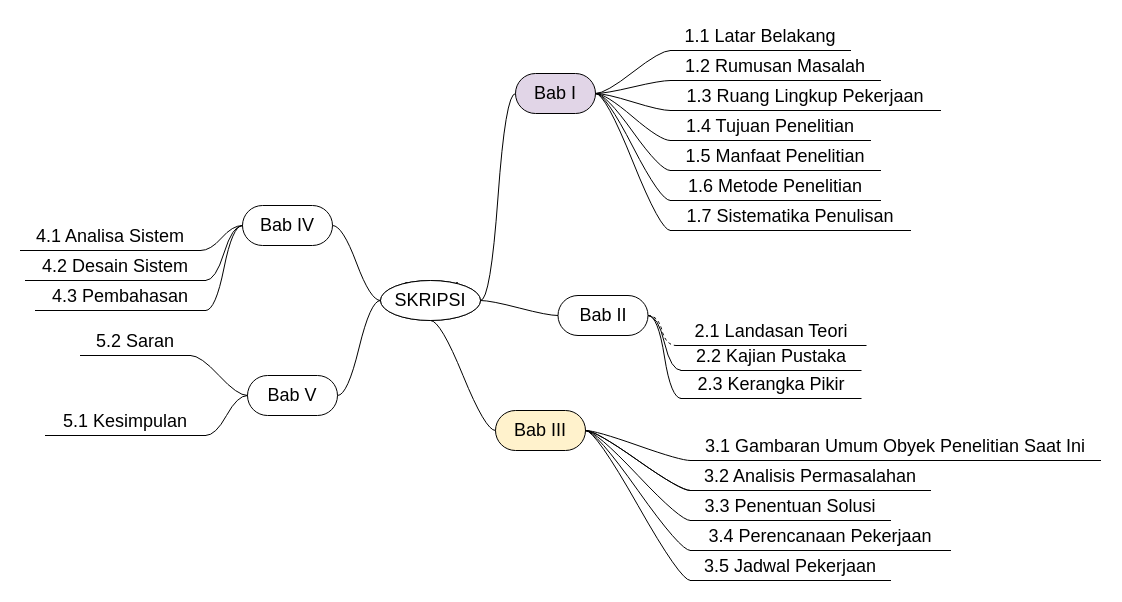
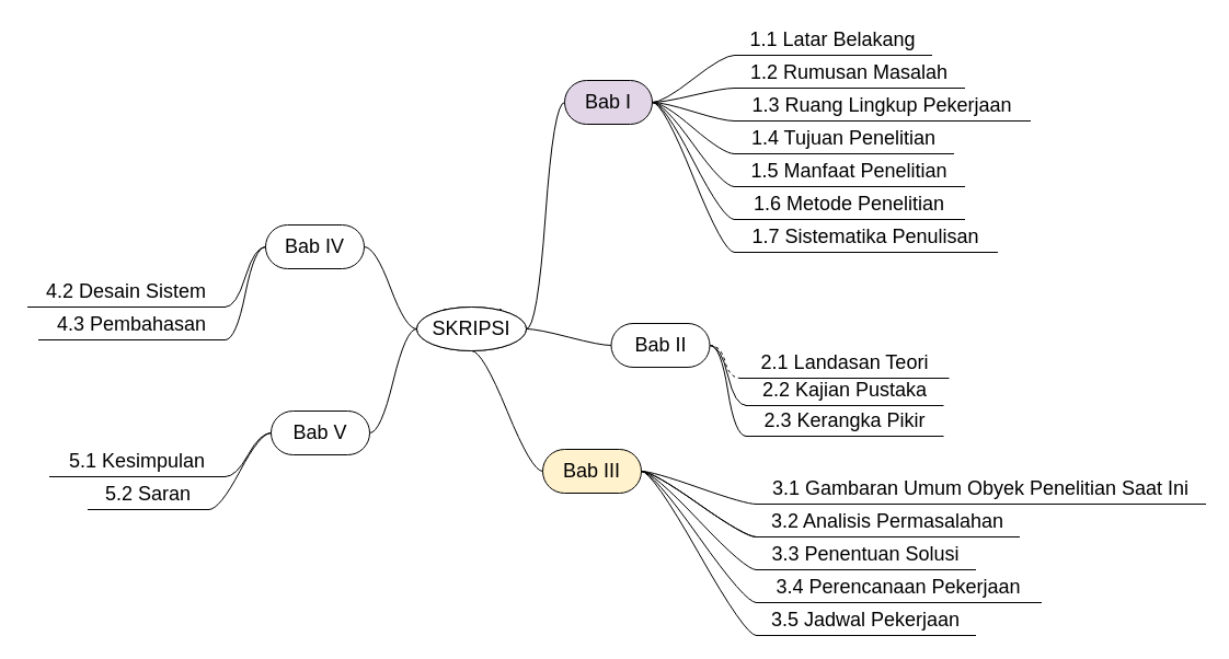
  <mxCell id="0" />
  <mxCell id="1" parent="0" />
  <mxCell id="2" value="Central Idea" style="ellipse;whiteSpace=wrap;html=1;align=center;newEdgeStyle={&quot;edgeStyle&quot;:&quot;entityRelationEdgeStyle&quot;,&quot;startArrow&quot;:&quot;none&quot;,&quot;endArrow&quot;:&quot;none&quot;,&quot;segment&quot;:10,&quot;curved&quot;:1};treeFolding=1;treeMoving=1;fontSize=18;" vertex="1" parent="1"><mxGeometry x="380" y="280" width="100" height="40" as="geometry" /></mxCell>
  <mxCell id="3" value="SKRIPSI" style="ellipse;whiteSpace=wrap;html=1;align=center;newEdgeStyle={&quot;edgeStyle&quot;:&quot;entityRelationEdgeStyle&quot;,&quot;startArrow&quot;:&quot;none&quot;,&quot;endArrow&quot;:&quot;none&quot;,&quot;segment&quot;:10,&quot;curved&quot;:1};treeFolding=1;treeMoving=1;fontSize=18;" vertex="1" parent="1"><mxGeometry x="380" y="280" width="100" height="40" as="geometry" /></mxCell>
  <mxCell id="4" value="Bab I" style="whiteSpace=wrap;html=1;rounded=1;arcSize=50;align=center;verticalAlign=middle;strokeWidth=1;autosize=1;spacing=4;treeFolding=1;treeMoving=1;newEdgeStyle={&quot;edgeStyle&quot;:&quot;entityRelationEdgeStyle&quot;,&quot;startArrow&quot;:&quot;none&quot;,&quot;endArrow&quot;:&quot;none&quot;,&quot;segment&quot;:10,&quot;curved&quot;:1};fontSize=18;fillColor=#e1d5e7;" vertex="1" parent="1"><mxGeometry x="515" y="73" width="80" height="40" as="geometry" /></mxCell>
  <mxCell id="5" value="" style="edgeStyle=entityRelationEdgeStyle;startArrow=none;endArrow=none;segment=10;curved=1;rounded=0;fontSize=18;" edge="1" target="4" parent="1" source="3"><mxGeometry relative="1" as="geometry"><mxPoint x="510" y="160" as="sourcePoint" /></mxGeometry></mxCell>
  <mxCell id="6" value="Bab II" style="whiteSpace=wrap;html=1;rounded=1;arcSize=50;align=center;verticalAlign=middle;strokeWidth=1;autosize=1;spacing=4;treeFolding=1;treeMoving=1;newEdgeStyle={&quot;edgeStyle&quot;:&quot;entityRelationEdgeStyle&quot;,&quot;startArrow&quot;:&quot;none&quot;,&quot;endArrow&quot;:&quot;none&quot;,&quot;segment&quot;:10,&quot;curved&quot;:1};fontSize=18;" vertex="1" parent="1"><mxGeometry x="557.5" y="295" width="90" height="40" as="geometry" /></mxCell>
  <mxCell id="7" value="" style="edgeStyle=entityRelationEdgeStyle;startArrow=none;endArrow=none;segment=10;curved=1;rounded=0;fontSize=18;" edge="1" target="6" parent="1" source="3"><mxGeometry relative="1" as="geometry"><mxPoint x="560" y="290" as="sourcePoint" /></mxGeometry></mxCell>
  <mxCell id="8" value="Bab III" style="whiteSpace=wrap;html=1;rounded=1;arcSize=50;align=center;verticalAlign=middle;strokeWidth=1;autosize=1;spacing=4;treeFolding=1;treeMoving=1;newEdgeStyle={&quot;edgeStyle&quot;:&quot;entityRelationEdgeStyle&quot;,&quot;startArrow&quot;:&quot;none&quot;,&quot;endArrow&quot;:&quot;none&quot;,&quot;segment&quot;:10,&quot;curved&quot;:1};fontSize=18;fillColor=#fff2cc;" vertex="1" parent="1"><mxGeometry x="495" y="410" width="90" height="40" as="geometry" /></mxCell>
  <mxCell id="9" value="" style="edgeStyle=entityRelationEdgeStyle;startArrow=none;endArrow=none;segment=10;curved=1;rounded=0;exitX=0.5;exitY=1;exitDx=0;exitDy=0;fontSize=18;" edge="1" target="8" parent="1" source="3"><mxGeometry relative="1" as="geometry"><mxPoint x="420" y="460" as="sourcePoint" /></mxGeometry></mxCell>
  <mxCell id="10" value="Bab IV" style="whiteSpace=wrap;html=1;rounded=1;arcSize=50;align=center;verticalAlign=middle;strokeWidth=1;autosize=1;spacing=4;treeFolding=1;treeMoving=1;newEdgeStyle={&quot;edgeStyle&quot;:&quot;entityRelationEdgeStyle&quot;,&quot;startArrow&quot;:&quot;none&quot;,&quot;endArrow&quot;:&quot;none&quot;,&quot;segment&quot;:10,&quot;curved&quot;:1};fontSize=18;" vertex="1" parent="1"><mxGeometry x="242" y="205" width="90" height="40" as="geometry" /></mxCell>
  <mxCell id="11" value="" style="edgeStyle=entityRelationEdgeStyle;startArrow=none;endArrow=none;segment=10;curved=1;rounded=0;fontSize=18;" edge="1" target="10" parent="1" source="3"><mxGeometry relative="1" as="geometry"><mxPoint x="160" y="250" as="sourcePoint" /></mxGeometry></mxCell>
  <mxCell id="12" value="Bab V" style="whiteSpace=wrap;html=1;rounded=1;arcSize=50;align=center;verticalAlign=middle;strokeWidth=1;autosize=1;spacing=4;treeFolding=1;treeMoving=1;newEdgeStyle={&quot;edgeStyle&quot;:&quot;entityRelationEdgeStyle&quot;,&quot;startArrow&quot;:&quot;none&quot;,&quot;endArrow&quot;:&quot;none&quot;,&quot;segment&quot;:10,&quot;curved&quot;:1};fontSize=18;" vertex="1" parent="1"><mxGeometry x="247" y="375" width="90" height="40" as="geometry" /></mxCell>
  <mxCell id="13" value="" style="edgeStyle=entityRelationEdgeStyle;startArrow=none;endArrow=none;segment=10;curved=1;rounded=0;fontSize=18;" edge="1" target="12" parent="1" source="3"><mxGeometry relative="1" as="geometry"><mxPoint x="156" y="450" as="sourcePoint" /></mxGeometry></mxCell>
  <mxCell id="14" value="5.1 Kesimpulan" style="whiteSpace=wrap;html=1;shape=partialRectangle;top=0;left=0;bottom=1;right=0;points=[[0,1],[1,1]];fillColor=none;align=center;verticalAlign=bottom;routingCenterY=0.5;snapToPoint=1;recursiveResize=0;autosize=1;treeFolding=1;treeMoving=1;newEdgeStyle={&quot;edgeStyle&quot;:&quot;entityRelationEdgeStyle&quot;,&quot;startArrow&quot;:&quot;none&quot;,&quot;endArrow&quot;:&quot;none&quot;,&quot;segment&quot;:10,&quot;curved&quot;:1};fontSize=18;" vertex="1" parent="1"><mxGeometry x="45" y="405" width="160" height="30" as="geometry" /></mxCell>
  <mxCell id="15" value="" style="edgeStyle=entityRelationEdgeStyle;startArrow=none;endArrow=none;segment=10;curved=1;rounded=0;fontSize=18;" edge="1" target="14" parent="1" source="12"><mxGeometry relative="1" as="geometry"><mxPoint x="140" y="470" as="sourcePoint" /></mxGeometry></mxCell>
- <mxCell id="16" value="5.2 Saran" style="whiteSpace=wrap;html=1;shape=partialRectangle;top=0;left=0;bottom=1;right=0;points=[[0,1],[1,1]];fillColor=none;align=center;verticalAlign=bottom;routingCenterY=0.5;snapToPoint=1;recursiveResize=0;autosize=1;treeFolding=1;treeMoving=1;newEdgeStyle={&quot;edgeStyle&quot;:&quot;entityRelationEdgeStyle&quot;,&quot;startArrow&quot;:&quot;none&quot;,&quot;endArrow&quot;:&quot;none&quot;,&quot;segment&quot;:10,&quot;curved&quot;:1};fontSize=18;" vertex="1" parent="1"><mxGeometry x="80" y="325" width="110" height="30" as="geometry" /></mxCell>
+ <mxCell id="16" value="5.2 Saran" style="whiteSpace=wrap;html=1;shape=partialRectangle;top=0;left=0;bottom=1;right=0;points=[[0,1],[1,1]];fillColor=none;align=center;verticalAlign=bottom;routingCenterY=0.5;snapToPoint=1;recursiveResize=0;autosize=1;treeFolding=1;treeMoving=1;newEdgeStyle={&quot;edgeStyle&quot;:&quot;entityRelationEdgeStyle&quot;,&quot;startArrow&quot;:&quot;none&quot;,&quot;endArrow&quot;:&quot;none&quot;,&quot;segment&quot;:10,&quot;curved&quot;:1};fontSize=18;" vertex="1" parent="1"><mxGeometry x="80" y="435" width="110" height="30" as="geometry" /></mxCell>
  <mxCell id="17" value="" style="edgeStyle=entityRelationEdgeStyle;startArrow=none;endArrow=none;segment=10;curved=1;rounded=0;exitX=0;exitY=0.5;exitDx=0;exitDy=0;fontSize=18;" edge="1" target="16" parent="1" source="12"><mxGeometry relative="1" as="geometry"><mxPoint x="60" y="522" as="sourcePoint" /></mxGeometry></mxCell>
  <mxCell id="18" value="2.1 Landasan Teori" style="whiteSpace=wrap;html=1;shape=partialRectangle;top=0;left=0;bottom=1;right=0;points=[[0,1],[1,1]];fillColor=none;align=center;verticalAlign=bottom;routingCenterY=0.5;snapToPoint=1;recursiveResize=0;autosize=1;treeFolding=1;treeMoving=1;newEdgeStyle={&quot;edgeStyle&quot;:&quot;entityRelationEdgeStyle&quot;,&quot;startArrow&quot;:&quot;none&quot;,&quot;endArrow&quot;:&quot;none&quot;,&quot;segment&quot;:10,&quot;curved&quot;:1};fontSize=18;" vertex="1" parent="1"><mxGeometry x="675.5" y="315" width="190" height="30" as="geometry" /></mxCell>
  <mxCell id="19" value="" style="edgeStyle=entityRelationEdgeStyle;startArrow=none;endArrow=none;segment=10;curved=1;rounded=0;fontSize=18;dashed=1;" edge="1" target="18" parent="1" source="6"><mxGeometry relative="1" as="geometry"><mxPoint x="637.5" y="300" as="sourcePoint" /></mxGeometry></mxCell>
  <mxCell id="20" value="2.2 Kajian Pustaka" style="whiteSpace=wrap;html=1;shape=partialRectangle;top=0;left=0;bottom=1;right=0;points=[[0,1],[1,1]];fillColor=none;align=center;verticalAlign=bottom;routingCenterY=0.5;snapToPoint=1;recursiveResize=0;autosize=1;treeFolding=1;treeMoving=1;newEdgeStyle={&quot;edgeStyle&quot;:&quot;entityRelationEdgeStyle&quot;,&quot;startArrow&quot;:&quot;none&quot;,&quot;endArrow&quot;:&quot;none&quot;,&quot;segment&quot;:10,&quot;curved&quot;:1};fontSize=18;" vertex="1" parent="1"><mxGeometry x="680.5" y="340" width="180" height="30" as="geometry" /></mxCell>
  <mxCell id="21" value="" style="edgeStyle=entityRelationEdgeStyle;startArrow=none;endArrow=none;segment=10;curved=1;rounded=0;fontSize=18;" edge="1" target="20" parent="1" source="6"><mxGeometry relative="1" as="geometry"><mxPoint x="647.5" y="400" as="sourcePoint" /></mxGeometry></mxCell>
  <mxCell id="22" value="2.3 Kerangka Pikir" style="whiteSpace=wrap;html=1;shape=partialRectangle;top=0;left=0;bottom=1;right=0;points=[[0,1],[1,1]];fillColor=none;align=center;verticalAlign=bottom;routingCenterY=0.5;snapToPoint=1;recursiveResize=0;autosize=1;treeFolding=1;treeMoving=1;newEdgeStyle={&quot;edgeStyle&quot;:&quot;entityRelationEdgeStyle&quot;,&quot;startArrow&quot;:&quot;none&quot;,&quot;endArrow&quot;:&quot;none&quot;,&quot;segment&quot;:10,&quot;curved&quot;:1};fontSize=18;" vertex="1" parent="1"><mxGeometry x="680.5" y="368" width="180" height="30" as="geometry" /></mxCell>
  <mxCell id="23" value="" style="edgeStyle=entityRelationEdgeStyle;startArrow=none;endArrow=none;segment=10;curved=1;rounded=0;fontSize=18;" edge="1" target="22" parent="1" source="6"><mxGeometry relative="1" as="geometry"><mxPoint x="647.5" y="443" as="sourcePoint" /></mxGeometry></mxCell>
  <mxCell id="24" value="3.1 Gambaran Umum Obyek Penelitian Saat Ini" style="whiteSpace=wrap;html=1;shape=partialRectangle;top=0;left=0;bottom=1;right=0;points=[[0,1],[1,1]];fillColor=none;align=center;verticalAlign=bottom;routingCenterY=0.5;snapToPoint=1;recursiveResize=0;autosize=1;treeFolding=1;treeMoving=1;newEdgeStyle={&quot;edgeStyle&quot;:&quot;entityRelationEdgeStyle&quot;,&quot;startArrow&quot;:&quot;none&quot;,&quot;endArrow&quot;:&quot;none&quot;,&quot;segment&quot;:10,&quot;curved&quot;:1};fontSize=18;" vertex="1" parent="1"><mxGeometry x="690" y="430" width="410" height="30" as="geometry" /></mxCell>
  <mxCell id="25" value="" style="edgeStyle=entityRelationEdgeStyle;startArrow=none;endArrow=none;segment=10;curved=1;rounded=0;fontSize=18;" edge="1" target="24" parent="1" source="8"><mxGeometry relative="1" as="geometry"><mxPoint x="610" y="430" as="sourcePoint" /></mxGeometry></mxCell>
  <mxCell id="26" value="" style="edgeStyle=entityRelationEdgeStyle;startArrow=none;endArrow=none;segment=10;curved=1;rounded=0;fontSize=18;" edge="1" target="53" parent="1" source="8"><mxGeometry relative="1" as="geometry"><mxPoint x="573" y="520" as="sourcePoint" /></mxGeometry></mxCell>
  <mxCell id="27" value="3.3 Penentuan Solusi" style="whiteSpace=wrap;html=1;shape=partialRectangle;top=0;left=0;bottom=1;right=0;points=[[0,1],[1,1]];fillColor=none;align=center;verticalAlign=bottom;routingCenterY=0.5;snapToPoint=1;recursiveResize=0;autosize=1;treeFolding=1;treeMoving=1;newEdgeStyle={&quot;edgeStyle&quot;:&quot;entityRelationEdgeStyle&quot;,&quot;startArrow&quot;:&quot;none&quot;,&quot;endArrow&quot;:&quot;none&quot;,&quot;segment&quot;:10,&quot;curved&quot;:1};fontSize=18;" vertex="1" parent="1"><mxGeometry x="690" y="490" width="200" height="30" as="geometry" /></mxCell>
  <mxCell id="28" value="" style="edgeStyle=entityRelationEdgeStyle;startArrow=none;endArrow=none;segment=10;curved=1;rounded=0;fontSize=18;" edge="1" target="27" parent="1" source="8"><mxGeometry relative="1" as="geometry"><mxPoint x="573" y="540" as="sourcePoint" /></mxGeometry></mxCell>
  <mxCell id="29" value="3.4 Perencanaan Pekerjaan" style="whiteSpace=wrap;html=1;shape=partialRectangle;top=0;left=0;bottom=1;right=0;points=[[0,1],[1,1]];fillColor=none;align=center;verticalAlign=bottom;routingCenterY=0.5;snapToPoint=1;recursiveResize=0;autosize=1;treeFolding=1;treeMoving=1;newEdgeStyle={&quot;edgeStyle&quot;:&quot;entityRelationEdgeStyle&quot;,&quot;startArrow&quot;:&quot;none&quot;,&quot;endArrow&quot;:&quot;none&quot;,&quot;segment&quot;:10,&quot;curved&quot;:1};fontSize=18;" vertex="1" parent="1"><mxGeometry x="690" y="520" width="260" height="30" as="geometry" /></mxCell>
  <mxCell id="30" value="" style="edgeStyle=entityRelationEdgeStyle;startArrow=none;endArrow=none;segment=10;curved=1;rounded=0;fontSize=18;" edge="1" target="29" parent="1" source="8"><mxGeometry relative="1" as="geometry"><mxPoint x="573" y="570" as="sourcePoint" /></mxGeometry></mxCell>
  <mxCell id="31" value="3.5 Jadwal Pekerjaan" style="whiteSpace=wrap;html=1;shape=partialRectangle;top=0;left=0;bottom=1;right=0;points=[[0,1],[1,1]];fillColor=none;align=center;verticalAlign=bottom;routingCenterY=0.5;snapToPoint=1;recursiveResize=0;autosize=1;treeFolding=1;treeMoving=1;newEdgeStyle={&quot;edgeStyle&quot;:&quot;entityRelationEdgeStyle&quot;,&quot;startArrow&quot;:&quot;none&quot;,&quot;endArrow&quot;:&quot;none&quot;,&quot;segment&quot;:10,&quot;curved&quot;:1};fontSize=18;" vertex="1" parent="1"><mxGeometry x="690" y="550" width="200" height="30" as="geometry" /></mxCell>
  <mxCell id="32" value="" style="edgeStyle=entityRelationEdgeStyle;startArrow=none;endArrow=none;segment=10;curved=1;rounded=0;fontSize=18;" edge="1" target="31" parent="1" source="8"><mxGeometry relative="1" as="geometry"><mxPoint x="573" y="600" as="sourcePoint" /></mxGeometry></mxCell>
- <mxCell id="33" value="4.1 Analisa Sistem" style="whiteSpace=wrap;html=1;shape=partialRectangle;top=0;left=0;bottom=1;right=0;points=[[0,1],[1,1]];fillColor=none;align=center;verticalAlign=bottom;routingCenterY=0.5;snapToPoint=1;recursiveResize=0;autosize=1;treeFolding=1;treeMoving=1;newEdgeStyle={&quot;edgeStyle&quot;:&quot;entityRelationEdgeStyle&quot;,&quot;startArrow&quot;:&quot;none&quot;,&quot;endArrow&quot;:&quot;none&quot;,&quot;segment&quot;:10,&quot;curved&quot;:1};fontSize=18;" vertex="1" parent="1"><mxGeometry x="20" y="220" width="180" height="30" as="geometry" /></mxCell>
- <mxCell id="34" value="" style="edgeStyle=entityRelationEdgeStyle;startArrow=none;endArrow=none;segment=10;curved=1;rounded=0;fontSize=18;" edge="1" target="33" parent="1" source="10"><mxGeometry relative="1" as="geometry"><mxPoint x="80" y="290" as="sourcePoint" /></mxGeometry></mxCell>
  <mxCell id="35" value="4.2 Desain Sistem" style="whiteSpace=wrap;html=1;shape=partialRectangle;top=0;left=0;bottom=1;right=0;points=[[0,1],[1,1]];fillColor=none;align=center;verticalAlign=bottom;routingCenterY=0.5;snapToPoint=1;recursiveResize=0;autosize=1;treeFolding=1;treeMoving=1;newEdgeStyle={&quot;edgeStyle&quot;:&quot;entityRelationEdgeStyle&quot;,&quot;startArrow&quot;:&quot;none&quot;,&quot;endArrow&quot;:&quot;none&quot;,&quot;segment&quot;:10,&quot;curved&quot;:1};fontSize=18;" vertex="1" parent="1"><mxGeometry x="25" y="250" width="180" height="30" as="geometry" /></mxCell>
  <mxCell id="36" value="" style="edgeStyle=entityRelationEdgeStyle;startArrow=none;endArrow=none;segment=10;curved=1;rounded=0;fontSize=18;" edge="1" target="35" parent="1" source="10"><mxGeometry relative="1" as="geometry"><mxPoint x="50" y="300" as="sourcePoint" /></mxGeometry></mxCell>
  <mxCell id="37" value="4.3 Pembahasan" style="whiteSpace=wrap;html=1;shape=partialRectangle;top=0;left=0;bottom=1;right=0;points=[[0,1],[1,1]];fillColor=none;align=center;verticalAlign=bottom;routingCenterY=0.5;snapToPoint=1;recursiveResize=0;autosize=1;treeFolding=1;treeMoving=1;newEdgeStyle={&quot;edgeStyle&quot;:&quot;entityRelationEdgeStyle&quot;,&quot;startArrow&quot;:&quot;none&quot;,&quot;endArrow&quot;:&quot;none&quot;,&quot;segment&quot;:10,&quot;curved&quot;:1};fontSize=18;" vertex="1" parent="1"><mxGeometry x="35" y="280" width="170" height="30" as="geometry" /></mxCell>
  <mxCell id="38" value="" style="edgeStyle=entityRelationEdgeStyle;startArrow=none;endArrow=none;segment=10;curved=1;rounded=0;fontSize=18;" edge="1" target="37" parent="1" source="10"><mxGeometry relative="1" as="geometry"><mxPoint x="50" y="340" as="sourcePoint" /></mxGeometry></mxCell>
  <mxCell id="39" value="1.1 Latar Belakang" style="whiteSpace=wrap;html=1;shape=partialRectangle;top=0;left=0;bottom=1;right=0;points=[[0,1],[1,1]];fillColor=none;align=center;verticalAlign=bottom;routingCenterY=0.5;snapToPoint=1;recursiveResize=0;autosize=1;treeFolding=1;treeMoving=1;newEdgeStyle={&quot;edgeStyle&quot;:&quot;entityRelationEdgeStyle&quot;,&quot;startArrow&quot;:&quot;none&quot;,&quot;endArrow&quot;:&quot;none&quot;,&quot;segment&quot;:10,&quot;curved&quot;:1};fontSize=18;" vertex="1" parent="1"><mxGeometry x="670" y="20" width="180" height="30" as="geometry" /></mxCell>
  <mxCell id="40" value="" style="edgeStyle=entityRelationEdgeStyle;startArrow=none;endArrow=none;segment=10;curved=1;rounded=0;fontSize=18;" edge="1" target="39" parent="1" source="4"><mxGeometry relative="1" as="geometry"><mxPoint x="569" y="155" as="sourcePoint" /></mxGeometry></mxCell>
  <mxCell id="41" value="1.2 Rumusan Masalah" style="whiteSpace=wrap;html=1;shape=partialRectangle;top=0;left=0;bottom=1;right=0;points=[[0,1],[1,1]];fillColor=none;align=center;verticalAlign=bottom;routingCenterY=0.5;snapToPoint=1;recursiveResize=0;autosize=1;treeFolding=1;treeMoving=1;newEdgeStyle={&quot;edgeStyle&quot;:&quot;entityRelationEdgeStyle&quot;,&quot;startArrow&quot;:&quot;none&quot;,&quot;endArrow&quot;:&quot;none&quot;,&quot;segment&quot;:10,&quot;curved&quot;:1};fontSize=18;" vertex="1" parent="1"><mxGeometry x="670" y="50" width="210" height="30" as="geometry" /></mxCell>
  <mxCell id="42" value="" style="edgeStyle=entityRelationEdgeStyle;startArrow=none;endArrow=none;segment=10;curved=1;rounded=0;exitX=1;exitY=0.5;exitDx=0;exitDy=0;fontSize=18;" edge="1" target="41" parent="1" source="4"><mxGeometry relative="1" as="geometry"><mxPoint x="589" y="170" as="sourcePoint" /></mxGeometry></mxCell>
  <mxCell id="43" value="1.4 Tujuan Penelitian" style="whiteSpace=wrap;html=1;shape=partialRectangle;top=0;left=0;bottom=1;right=0;points=[[0,1],[1,1]];fillColor=none;align=center;verticalAlign=bottom;routingCenterY=0.5;snapToPoint=1;recursiveResize=0;autosize=1;treeFolding=1;treeMoving=1;newEdgeStyle={&quot;edgeStyle&quot;:&quot;entityRelationEdgeStyle&quot;,&quot;startArrow&quot;:&quot;none&quot;,&quot;endArrow&quot;:&quot;none&quot;,&quot;segment&quot;:10,&quot;curved&quot;:1};fontSize=18;" vertex="1" parent="1"><mxGeometry x="670" y="110" width="200" height="30" as="geometry" /></mxCell>
  <mxCell id="44" value="" style="edgeStyle=entityRelationEdgeStyle;startArrow=none;endArrow=none;segment=10;curved=1;rounded=0;fontSize=18;" edge="1" target="43" parent="1" source="4"><mxGeometry relative="1" as="geometry"><mxPoint x="589" y="200" as="sourcePoint" /></mxGeometry></mxCell>
  <mxCell id="45" value="1.5 Manfaat Penelitian" style="whiteSpace=wrap;html=1;shape=partialRectangle;top=0;left=0;bottom=1;right=0;points=[[0,1],[1,1]];fillColor=none;align=center;verticalAlign=bottom;routingCenterY=0.5;snapToPoint=1;recursiveResize=0;autosize=1;treeFolding=1;treeMoving=1;newEdgeStyle={&quot;edgeStyle&quot;:&quot;entityRelationEdgeStyle&quot;,&quot;startArrow&quot;:&quot;none&quot;,&quot;endArrow&quot;:&quot;none&quot;,&quot;segment&quot;:10,&quot;curved&quot;:1};fontSize=18;" vertex="1" parent="1"><mxGeometry x="670" y="140" width="210" height="30" as="geometry" /></mxCell>
  <mxCell id="46" value="" style="edgeStyle=entityRelationEdgeStyle;startArrow=none;endArrow=none;segment=10;curved=1;rounded=0;fontSize=18;" edge="1" target="45" parent="1" source="4"><mxGeometry relative="1" as="geometry"><mxPoint x="580" y="230" as="sourcePoint" /></mxGeometry></mxCell>
  <mxCell id="47" value="1.3 Ruang Lingkup Pekerjaan" style="whiteSpace=wrap;html=1;shape=partialRectangle;top=0;left=0;bottom=1;right=0;points=[[0,1],[1,1]];fillColor=none;align=center;verticalAlign=bottom;routingCenterY=0.5;snapToPoint=1;recursiveResize=0;autosize=1;treeFolding=1;treeMoving=1;newEdgeStyle={&quot;edgeStyle&quot;:&quot;entityRelationEdgeStyle&quot;,&quot;startArrow&quot;:&quot;none&quot;,&quot;endArrow&quot;:&quot;none&quot;,&quot;segment&quot;:10,&quot;curved&quot;:1};fontSize=18;" vertex="1" parent="1"><mxGeometry x="670" y="80" width="270" height="30" as="geometry" /></mxCell>
  <mxCell id="48" value="" style="edgeStyle=entityRelationEdgeStyle;startArrow=none;endArrow=none;segment=10;curved=1;rounded=0;fontSize=18;" edge="1" target="47" parent="1" source="4"><mxGeometry relative="1" as="geometry"><mxPoint x="580" y="93" as="sourcePoint" /></mxGeometry></mxCell>
  <mxCell id="49" value="1.6 Metode Penelitian" style="whiteSpace=wrap;html=1;shape=partialRectangle;top=0;left=0;bottom=1;right=0;points=[[0,1],[1,1]];fillColor=none;align=center;verticalAlign=bottom;routingCenterY=0.5;snapToPoint=1;recursiveResize=0;autosize=1;treeFolding=1;treeMoving=1;newEdgeStyle={&quot;edgeStyle&quot;:&quot;entityRelationEdgeStyle&quot;,&quot;startArrow&quot;:&quot;none&quot;,&quot;endArrow&quot;:&quot;none&quot;,&quot;segment&quot;:10,&quot;curved&quot;:1};fontSize=18;" vertex="1" parent="1"><mxGeometry x="670" y="170" width="210" height="30" as="geometry" /></mxCell>
  <mxCell id="50" value="" style="edgeStyle=entityRelationEdgeStyle;startArrow=none;endArrow=none;segment=10;curved=1;rounded=0;fontSize=18;" edge="1" target="49" parent="1" source="4"><mxGeometry relative="1" as="geometry"><mxPoint x="590" y="290" as="sourcePoint" /></mxGeometry></mxCell>
  <mxCell id="51" value="1.7 Sistematika Penulisan" style="whiteSpace=wrap;html=1;shape=partialRectangle;top=0;left=0;bottom=1;right=0;points=[[0,1],[1,1]];fillColor=none;align=center;verticalAlign=bottom;routingCenterY=0.5;snapToPoint=1;recursiveResize=0;autosize=1;treeFolding=1;treeMoving=1;newEdgeStyle={&quot;edgeStyle&quot;:&quot;entityRelationEdgeStyle&quot;,&quot;startArrow&quot;:&quot;none&quot;,&quot;endArrow&quot;:&quot;none&quot;,&quot;segment&quot;:10,&quot;curved&quot;:1};fontSize=18;" vertex="1" parent="1"><mxGeometry x="670" y="200" width="240" height="30" as="geometry" /></mxCell>
  <mxCell id="52" value="" style="edgeStyle=entityRelationEdgeStyle;startArrow=none;endArrow=none;segment=10;curved=1;rounded=0;fontSize=18;" edge="1" target="51" parent="1" source="4"><mxGeometry relative="1" as="geometry"><mxPoint x="590" y="280" as="sourcePoint" /></mxGeometry></mxCell>
  <mxCell id="53" value="3.2 Analisis Permasalahan" style="whiteSpace=wrap;html=1;shape=partialRectangle;top=0;left=0;bottom=1;right=0;points=[[0,1],[1,1]];fillColor=none;align=center;verticalAlign=bottom;routingCenterY=0.5;snapToPoint=1;recursiveResize=0;autosize=1;treeFolding=1;treeMoving=1;newEdgeStyle={&quot;edgeStyle&quot;:&quot;entityRelationEdgeStyle&quot;,&quot;startArrow&quot;:&quot;none&quot;,&quot;endArrow&quot;:&quot;none&quot;,&quot;segment&quot;:10,&quot;curved&quot;:1};fontSize=18;" vertex="1" parent="1"><mxGeometry x="690" y="460" width="240" height="30" as="geometry" /></mxCell>
  <mxCell id="54" value="" style="edgeStyle=entityRelationEdgeStyle;startArrow=none;endArrow=none;segment=10;curved=1;rounded=0;fontSize=18;" edge="1" parent="1" source="8" target="53"><mxGeometry relative="1" as="geometry"><mxPoint x="585" y="430" as="sourcePoint" /><mxPoint x="840" y="550" as="targetPoint" /></mxGeometry></mxCell>
